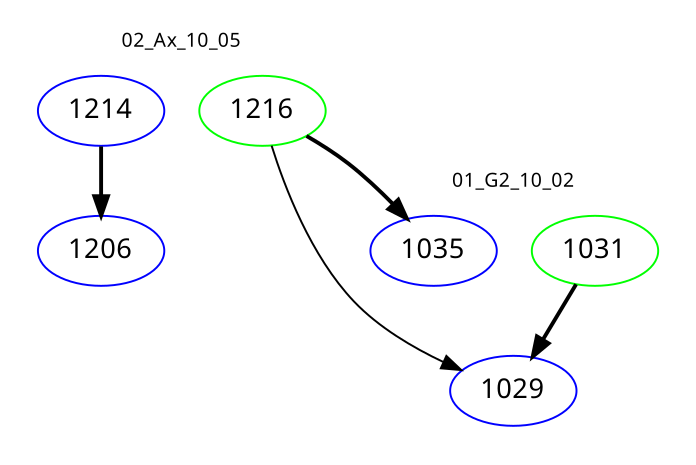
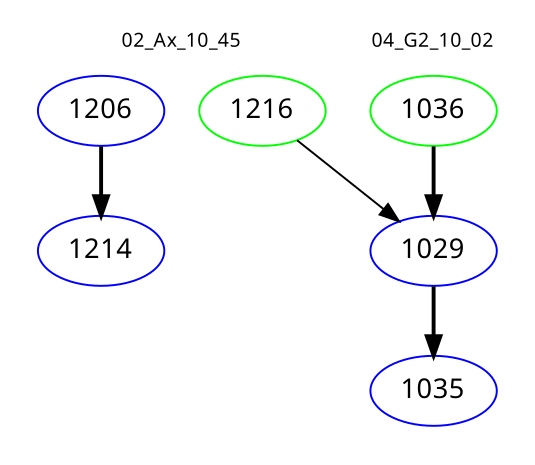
  digraph {
    fontname="Noto Sans"
    node [color=blue fontname="Noto Sans"]
    edge [color=black fontname="Noto Sans" style=bold]
    n1 [color=green label=1216]
    n2 [label=1206]
    n3 [label=1214]
-   n4 [color=green label=1031]
+   n4 [color=green label=1036]
    n5 [label=1029]
    n6 [label=1035]
    subgraph cluster_1 {
      color=white
      fontsize=10
-     label="02_Ax_10_05"
+     label="02_Ax_10_45"
      n1
      n2
      n3
    }
    subgraph cluster_2 {
      color=white
      fontsize=10
-     label="01_G2_10_02"
+     label="04_G2_10_02"
      n4
      n5
      n6
    }
    n1 -> n5 [style=solid]
-   n3 -> n2
+   n2 -> n3
    n4 -> n5
-   n1 -> n6
+   n5 -> n6
  }
